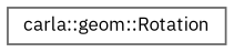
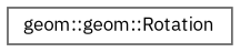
  digraph {
    rankdir=LR
    fontname="IBM Plex Sans"
-   n1 [color=grey40 fillcolor=white fontname="IBM Plex Sans" fontsize=10 height=0.2 label="carla::geom::Rotation" shape=box style=filled width=0.4]
+   n1 [color=grey40 fillcolor=white fontname="IBM Plex Sans" fontsize=10 height=0.2 label="geom::geom::Rotation" shape=box style=filled width=0.4]
  }
